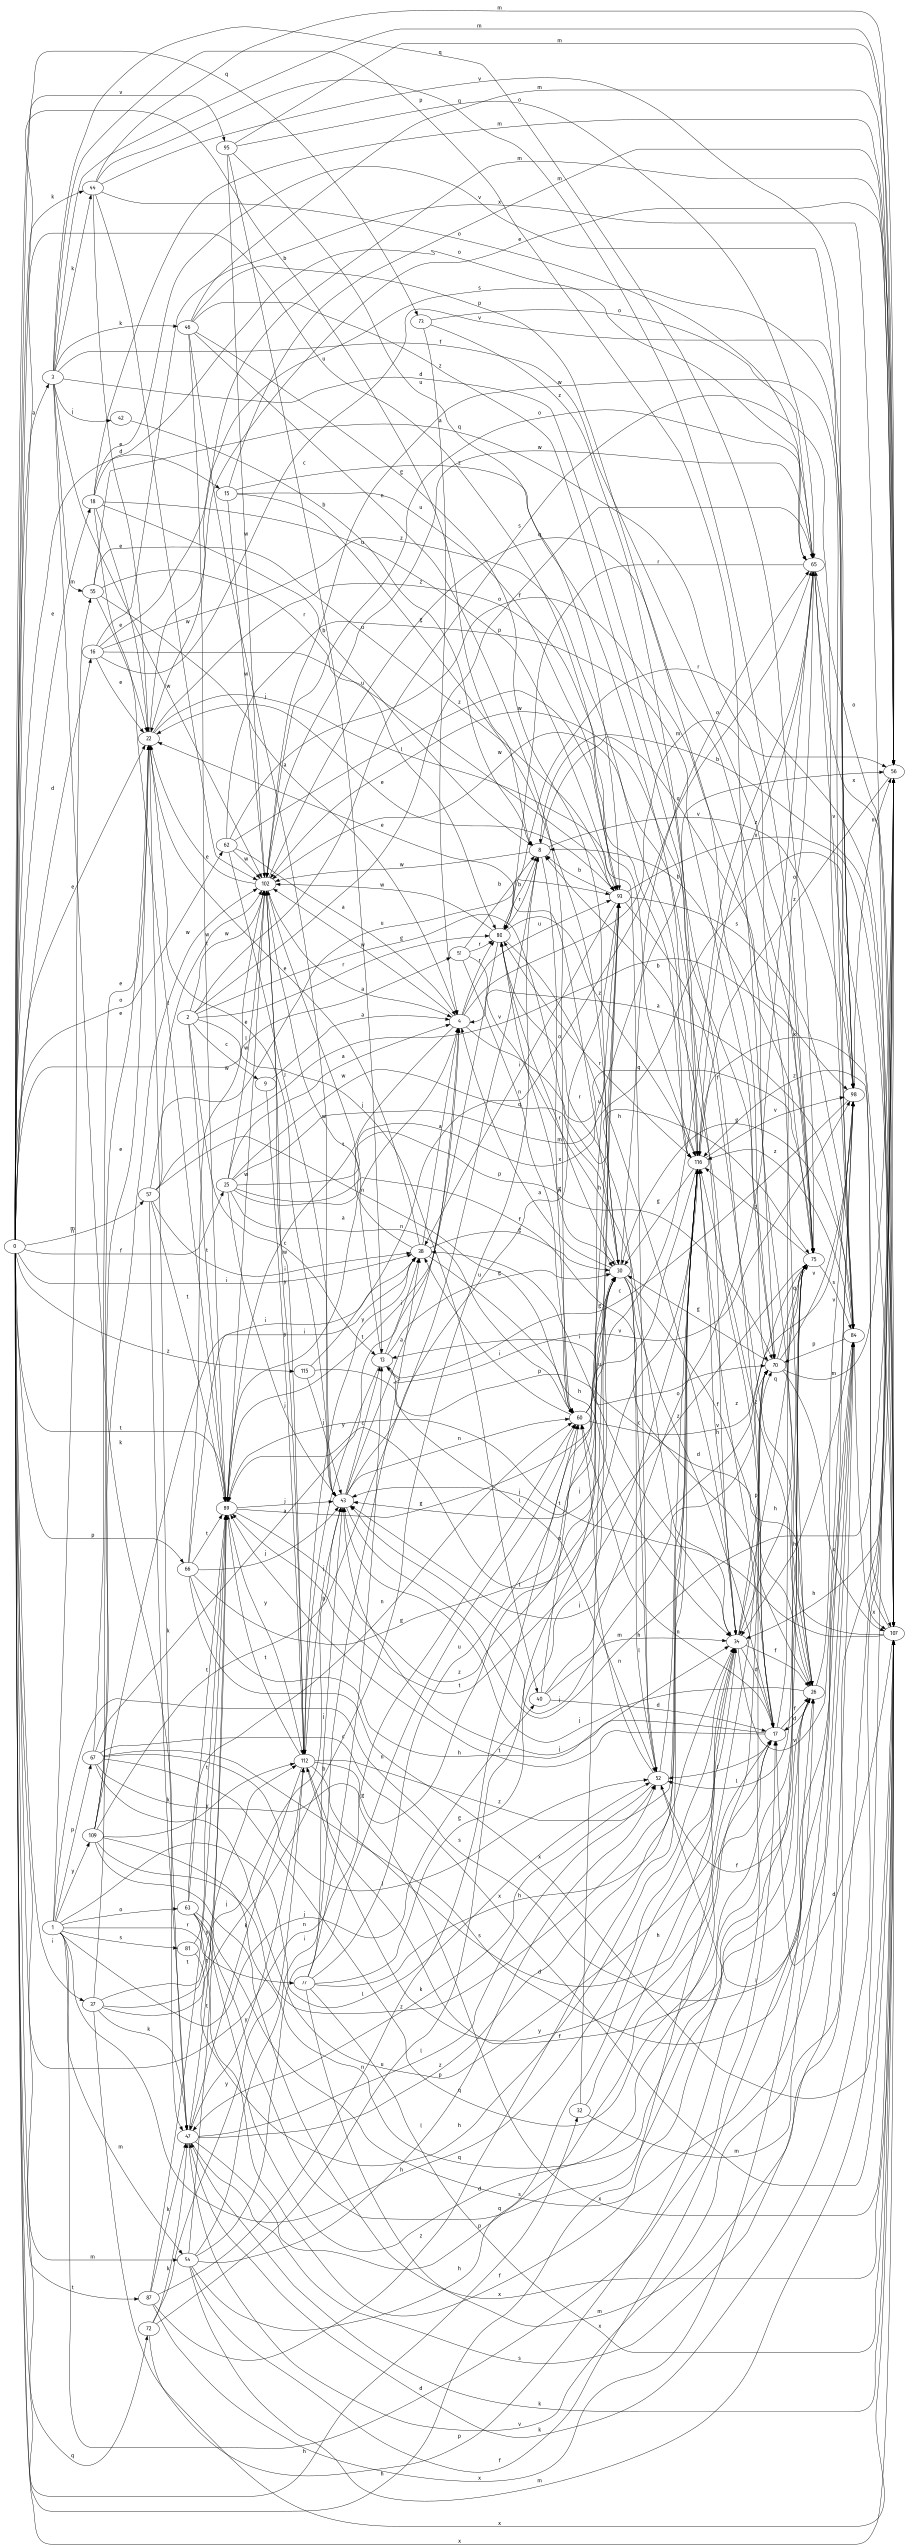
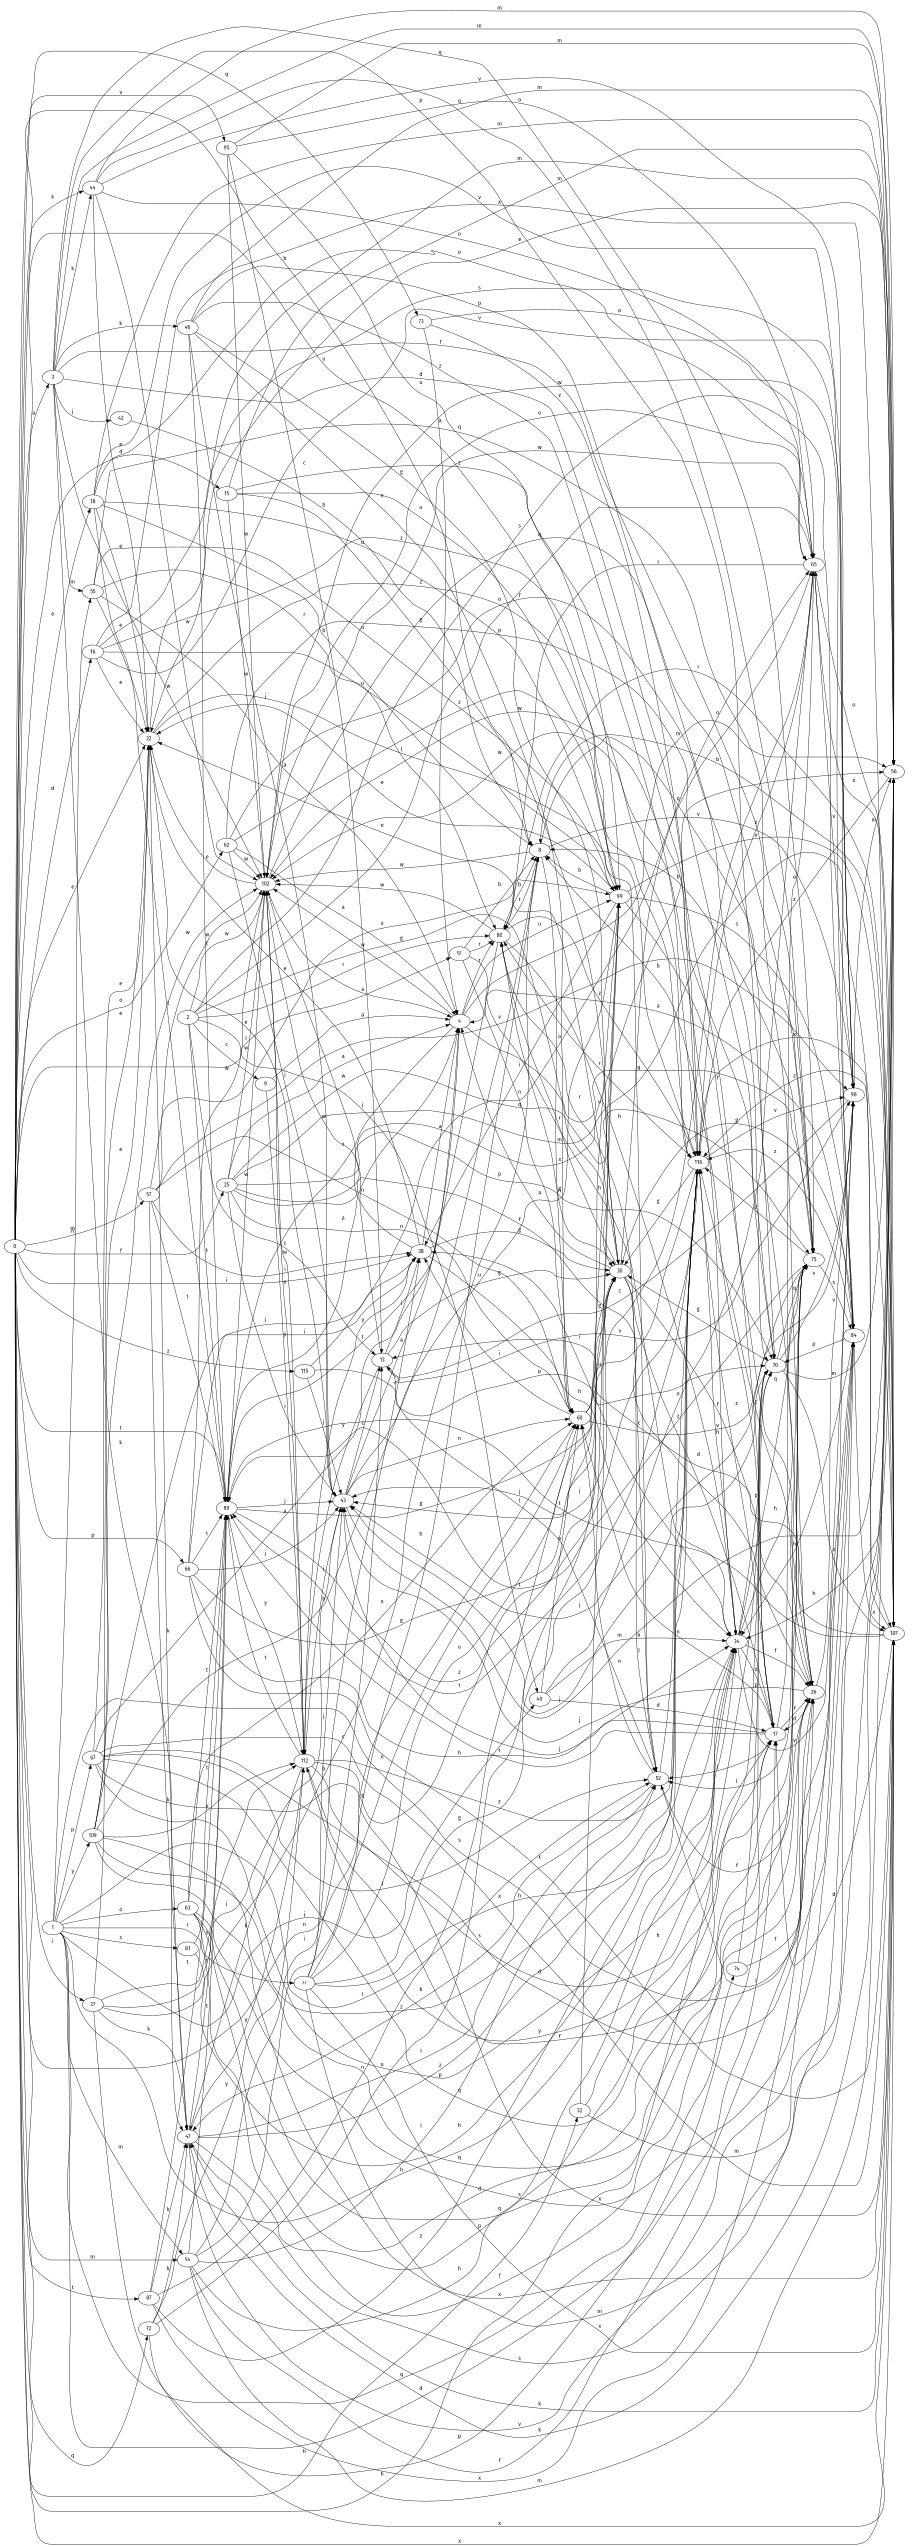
  strict digraph {
    fontname="Fira Sans"
    rankdir=LR
    node [fontname="Fira Sans"]
    edge [fontname="Fira Sans"]
    0
    3
    8
    15
    16
    18
    22
    25
    32
    34
    37
    38
    44
    51
    54
    57
    60
    62
    66
    72
    73
    87
    89
-   93
+   93 [label=99]
    95
    107
    115
    17
    55
    102
    26
    42
    46
    47
    56
    70
    75
    80
    98
    30
    116
    84
    65
    52
    4
    43
    112
    13
    1
    40
    63
    67
+   74
    77
    81
    109
    2
    9
    0 -> 3 [label=a]
    0 -> 8 [label=b]
    0 -> 15 [label=d]
    0 -> 16 [label=d]
    0 -> 18 [label=e]
    0 -> 22 [label=e]
    0 -> 25 [label=f]
    0 -> 32 [label=h]
    0 -> 34 [label=h]
    0 -> 37 [label=i]
    0 -> 38 [label=i]
    0 -> 44 [label=k]
    0 -> 51 [label=l]
    0 -> 54 [label=m]
    0 -> 57 [label=n]
    0 -> 60 [label=n]
    0 -> 62 [label=o]
    0 -> 66 [label=p]
    0 -> 72 [label=q]
    0 -> 73 [label=q]
    0 -> 87 [label=t]
    0 -> 89 [label=t]
    0 -> 93 [label=u]
    0 -> 95 [label=v]
    0 -> 107 [label=x]
    0 -> 115 [label=z]
    3 -> 44 [label=k]
    3 -> 17 [label=d]
    3 -> 55 [label=m]
    3 -> 102 [label=w]
    3 -> 26 [label=f]
    3 -> 42 [label=j]
    3 -> 46 [label=k]
    3 -> 47 [label=k]
    3 -> 56 [label=m]
    3 -> 70 [label=p]
    3 -> 75 [label=q]
    8 -> 60 [label=n]
    8 -> 102 [label=w]
    8 -> 75 [label=q]
    8 -> 80 [label=r]
    8 -> 98 [label=v]
    15 -> 93 [label=u]
    15 -> 102 [label=w]
    15 -> 56 [label=m]
    15 -> 30 [label=g]
    15 -> 116 [label=z]
    16 -> 22 [label=e]
    16 -> 93 [label=u]
    16 -> 107 [label=x]
    16 -> 98 [label=v]
    16 -> 116 [label=z]
    16 -> 84 [label=s]
    18 -> 8 [label=b]
    18 -> 22 [label=e]
    18 -> 89 [label=t]
    18 -> 93 [label=u]
    18 -> 56 [label=m]
    18 -> 98 [label=v]
    18 -> 65 [label=o]
    22 -> 47 [label=k]
    22 -> 56 [label=m]
    22 -> 116 [label=z]
    22 -> 52 [label=l]
    25 -> 60 [label=n]
    25 -> 107 [label=x]
    25 -> 102 [label=w]
    25 -> 26 [label=f]
    25 -> 56 [label=m]
    25 -> 70 [label=p]
    25 -> 75 [label=q]
    25 -> 4 [label=a]
    25 -> 43 [label=j]
    32 -> 34 [label=h]
    32 -> 93 [label=u]
    32 -> 56 [label=m]
    34 -> 38 [label=i]
    34 -> 17 [label=d]
    34 -> 102 [label=w]
    34 -> 26 [label=f]
    34 -> 70 [label=p]
    34 -> 75 [label=q]
    34 -> 98 [label=v]
    37 -> 8 [label=b]
    37 -> 22 [label=e]
    37 -> 107 [label=x]
    37 -> 47 [label=k]
    37 -> 43 [label=j]
    37 -> 112 [label=y]
    38 -> 22 [label=e]
    38 -> 34 [label=h]
    38 -> 102 [label=w]
    38 -> 30 [label=g]
    38 -> 4 [label=a]
    38 -> 112 [label=y]
    44 -> 22 [label=e]
    44 -> 102 [label=w]
    44 -> 56 [label=m]
    44 -> 75 [label=q]
    44 -> 98 [label=v]
    44 -> 65 [label=o]
    51 -> 8 [label=b]
    51 -> 34 [label=h]
    51 -> 60 [label=n]
    51 -> 80 [label=r]
    54 -> 34 [label=h]
    54 -> 38 [label=i]
    54 -> 60 [label=n]
    54 -> 89 [label=t]
    54 -> 26 [label=f]
    54 -> 56 [label=m]
    54 -> 52 [label=l]
    57 -> 38 [label=i]
    57 -> 60 [label=n]
    57 -> 89 [label=t]
    57 -> 93 [label=u]
    57 -> 102 [label=w]
    57 -> 47 [label=k]
    57 -> 98 [label=v]
    60 -> 38 [label=i]
    60 -> 93 [label=u]
    60 -> 98 [label=v]
    60 -> 30 [label=g]
    62 -> 102 [label=w]
    62 -> 26 [label=f]
    62 -> 70 [label=p]
    62 -> 116 [label=z]
    62 -> 4 [label=a]
    62 -> 43 [label=j]
    66 -> 34 [label=h]
    66 -> 38 [label=i]
    66 -> 89 [label=t]
    66 -> 107 [label=x]
    66 -> 102 [label=w]
    66 -> 30 [label=g]
    66 -> 43 [label=j]
    72 -> 93 [label=u]
    72 -> 47 [label=k]
    72 -> 70 [label=p]
    72 -> 112 [label=y]
    73 -> 116 [label=z]
    73 -> 65 [label=o]
    73 -> 4 [label=a]
    87 -> 60 [label=n]
    87 -> 89 [label=t]
    87 -> 26 [label=x]
    87 -> 47 [label=k]
    87 -> 116 [label=z]
    89 -> 102 [label=w]
    89 -> 30 [label=g]
    89 -> 116 [label=z]
    89 -> 4 [label=a]
    89 -> 43 [label=j]
    89 -> 112 [label=y]
    93 -> 8 [label=b]
    93 -> 22 [label=e]
    93 -> 38 [label=i]
    93 -> 107 [label=x]
    93 -> 26 [label=f]
    93 -> 84 [label=s]
    95 -> 93 [label=u]
    95 -> 102 [label=w]
    95 -> 56 [label=m]
    95 -> 65 [label=o]
    95 -> 13 [label=c]
    107 -> 8 [label=b]
    107 -> 89 [label=t]
    107 -> 17 [label=d]
    107 -> 47 [label=k]
    107 -> 80 [label=r]
    107 -> 116 [label=z]
    107 -> 65 [label=o]
    107 -> 13 [label=c]
    115 -> 70 [label=p]
    115 -> 65 [label=o]
    115 -> 43 [label=j]
    17 -> 8 [label=b]
    17 -> 60 [label=n]
    17 -> 89 [label=t]
    17 -> 26 [label=f]
    17 -> 116 [label=z]
    17 -> 65 [label=o]
    17 -> 52 [label=l]
    17 -> 43 [label=j]
    17 -> 112 [label=y]
    55 -> 22 [label=e]
    55 -> 93 [label=u]
    55 -> 75 [label=q]
    55 -> 80 [label=r]
    55 -> 4 [label=a]
    102 -> 22 [label=e]
    102 -> 75 [label=q]
    102 -> 65 [label=o]
    102 -> 4 [label=a]
    102 -> 112 [label=y]
    26 -> 17 [label=d]
    26 -> 98 [label=v]
    26 -> 116 [label=z]
    26 -> 43 [label=j]
    42 -> 8 [label=b]
    46 -> 60 [label=n]
    46 -> 89 [label=t]
    46 -> 56 [label=m]
    46 -> 70 [label=p]
    46 -> 30 [label=g]
    46 -> 116 [label=z]
    46 -> 43 [label=j]
    47 -> 89 [label=t]
    47 -> 70 [label=p]
    47 -> 98 [label=v]
    47 -> 116 [label=z]
    47 -> 84 [label=s]
    47 -> 52 [label=l]
    47 -> 112 [label=y]
    56 -> 22 [label=e]
    56 -> 34 [label=h]
    56 -> 47 [label=k]
    56 -> 116 [label=z]
    70 -> 107 [label=x]
    70 -> 102 [label=w]
    70 -> 56 [label=m]
    70 -> 75 [label=q]
    70 -> 98 [label=v]
    70 -> 30 [label=g]
    70 -> 43 [label=j]
    75 -> 8 [label=b]
    75 -> 34 [label=h]
    75 -> 89 [label=t]
    75 -> 116 [label=z]
    75 -> 84 [label=s]
    75 -> 52 [label=l]
    75 -> 43 [label=j]
    80 -> 8 [label=b]
    80 -> 34 [label=h]
    80 -> 89 [label=t]
    80 -> 102 [label=w]
    80 -> 30 [label=g]
    80 -> 116 [label=z]
    98 -> 56 [label=m]
    98 -> 13 [label=c]
    30 -> 22 [label=e]
    30 -> 17 [label=d]
    30 -> 26 [label=f]
    30 -> 80 [label=r]
    30 -> 65 [label=o]
    30 -> 52 [label=l]
    30 -> 4 [label=a]
    116 -> 34 [label=h]
    116 -> 89 [label=t]
    116 -> 107 [label=x]
    116 -> 80 [label=r]
    116 -> 98 [label=v]
    116 -> 30 [label=g]
    116 -> 43 [label=j]
    84 -> 34 [label=h]
    84 -> 107 [label=x]
    84 -> 102 [label=w]
    84 -> 70 [label=p]
    84 -> 30 [label=g]
    84 -> 116 [label=z]
    84 -> 52 [label=l]
    84 -> 4 [label=a]
    65 -> 107 [label=x]
    65 -> 102 [label=w]
    65 -> 80 [label=r]
    65 -> 98 [label=v]
    65 -> 116 [label=z]
    65 -> 43 [label=j]
    52 -> 60 [label=n]
    52 -> 26 [label=f]
    52 -> 47 [label=k]
    52 -> 80 [label=r]
    52 -> 116 [label=z]
    4 -> 89 [label=t]
    4 -> 93 [label=u]
    4 -> 102 [label=w]
    4 -> 56 [label=m]
    4 -> 75 [label=q]
    4 -> 80 [label=r]
    43 -> 22 [label=e]
    43 -> 60 [label=n]
    43 -> 93 [label=u]
    43 -> 56 [label=m]
    43 -> 4 [label=a]
    43 -> 13 [label=c]
    112 -> 89 [label=t]
    112 -> 107 [label=x]
    112 -> 17 [label=d]
    112 -> 102 [label=w]
    112 -> 26 [label=f]
    112 -> 47 [label=k]
    112 -> 116 [label=z]
    112 -> 43 [label=j]
    13 -> 38 [label=i]
    13 -> 102 [label=w]
    13 -> 98 [label=v]
    13 -> 30 [label=g]
    13 -> 52 [label=l]
    13 -> 112 [label=y]
    1 -> 34 [label=h]
    1 -> 54 [label=m]
    1 -> 17 [label=d]
    1 -> 55 [label=m]
    1 -> 84 [label=s]
    1 -> 52 [label=l]
    1 -> 40 [label=j]
    1 -> 63 [label=o]
    1 -> 67 [label=p]
+   1 -> 74 [label=q]
    1 -> 77 [label=r]
    1 -> 81 [label=s]
    1 -> 109 [label=y]
    40 -> 34 [label=h]
    40 -> 60 [label=n]
    40 -> 17 [label=d]
    40 -> 65 [label=o]
    63 -> 60 [label=n]
    63 -> 89 [label=t]
    63 -> 17 [label=d]
    63 -> 26 [label=f]
    63 -> 75 [label=q]
    63 -> 84 [label=s]
    67 -> 22 [label=e]
    67 -> 107 [label=x]
    67 -> 70 [label=p]
    67 -> 75 [label=q]
    67 -> 30 [label=g]
    67 -> 84 [label=s]
    67 -> 52 [label=l]
    67 -> 4 [label=a]
+   74 -> 26 [label=f]
+   74 -> 70 [label=p]
+   77 -> 8 [label=b]
    77 -> 34 [label=h]
    77 -> 93 [label=u]
    77 -> 107 [label=x]
    77 -> 56 [label=m]
    77 -> 30 [label=g]
    77 -> 43 [label=j]
    77 -> 13 [label=c]
    81 -> 34 [label=h]
    81 -> 89 [label=t]
    109 -> 8 [label=b]
    109 -> 22 [label=e]
    109 -> 38 [label=i]
    109 -> 107 [label=x]
    109 -> 102 [label=w]
    109 -> 75 [label=q]
    109 -> 116 [label=z]
    109 -> 112 [label=y]
    2 -> 89 [label=t]
    2 -> 102 [label=w]
    2 -> 80 [label=r]
    2 -> 30 [label=g]
    2 -> 84 [label=s]
    2 -> 65 [label=o]
    2 -> 13 [label=c]
    2 -> 40 [label=j]
    2 -> 9 [label=c]
    9 -> 4 [label=a]
    9 -> 112 [label=y]
  }
